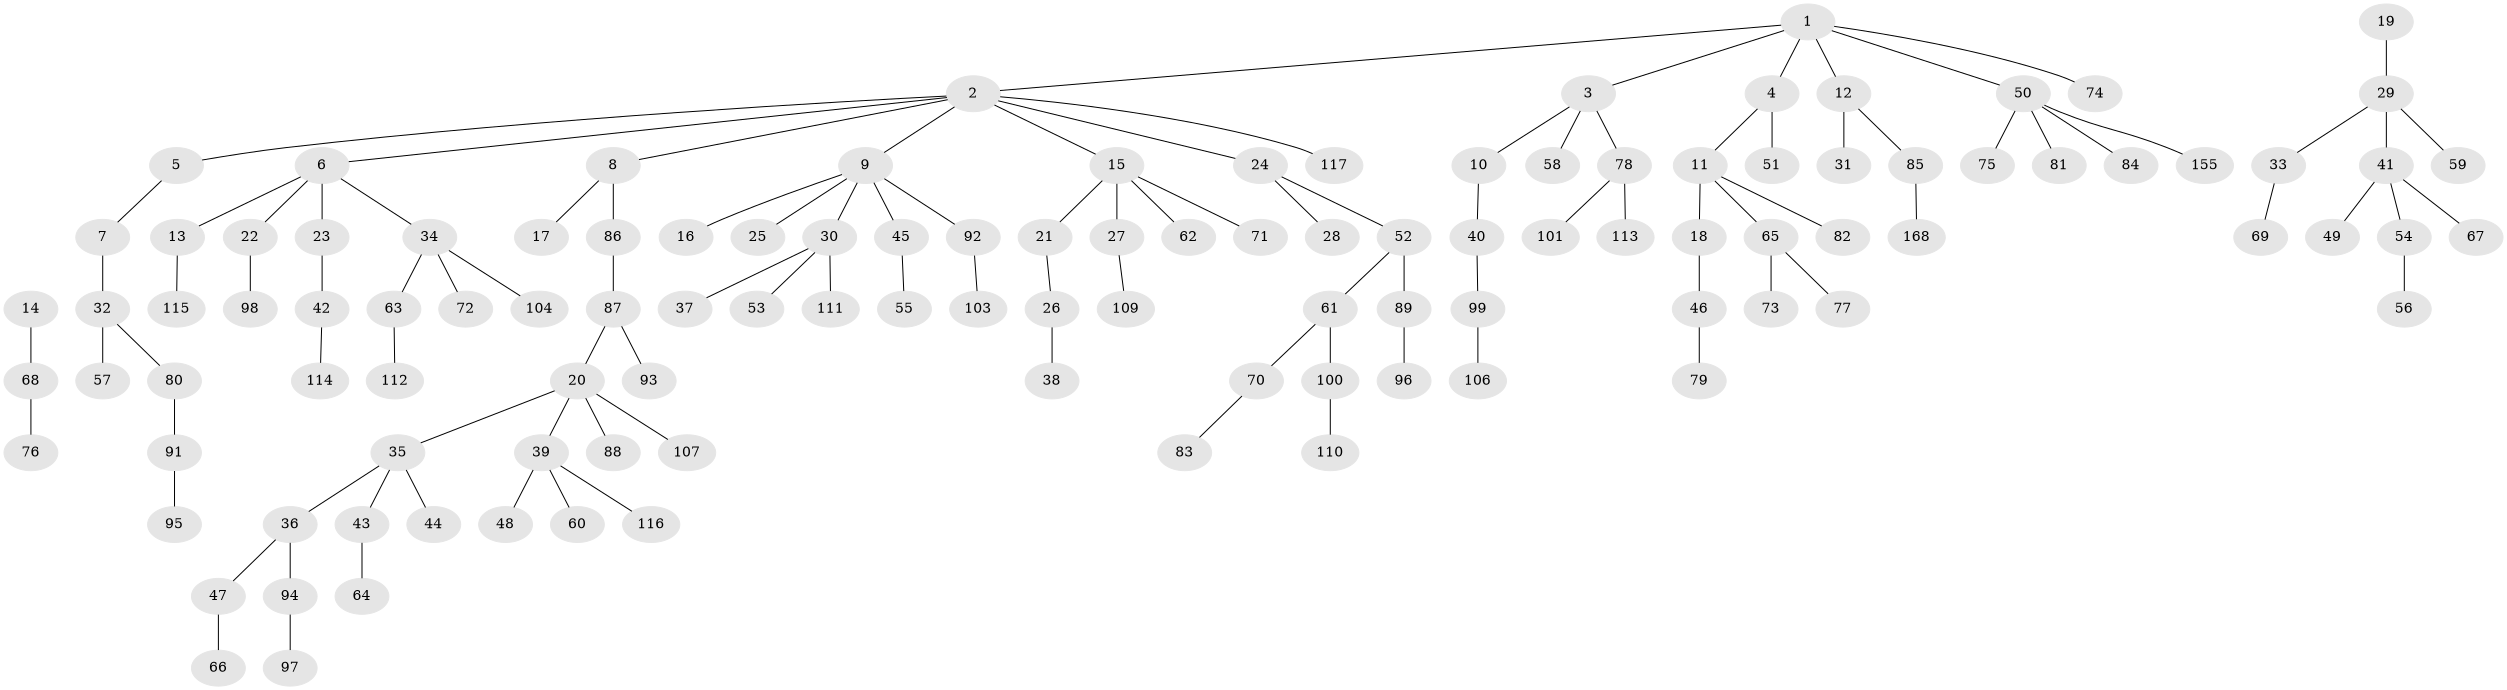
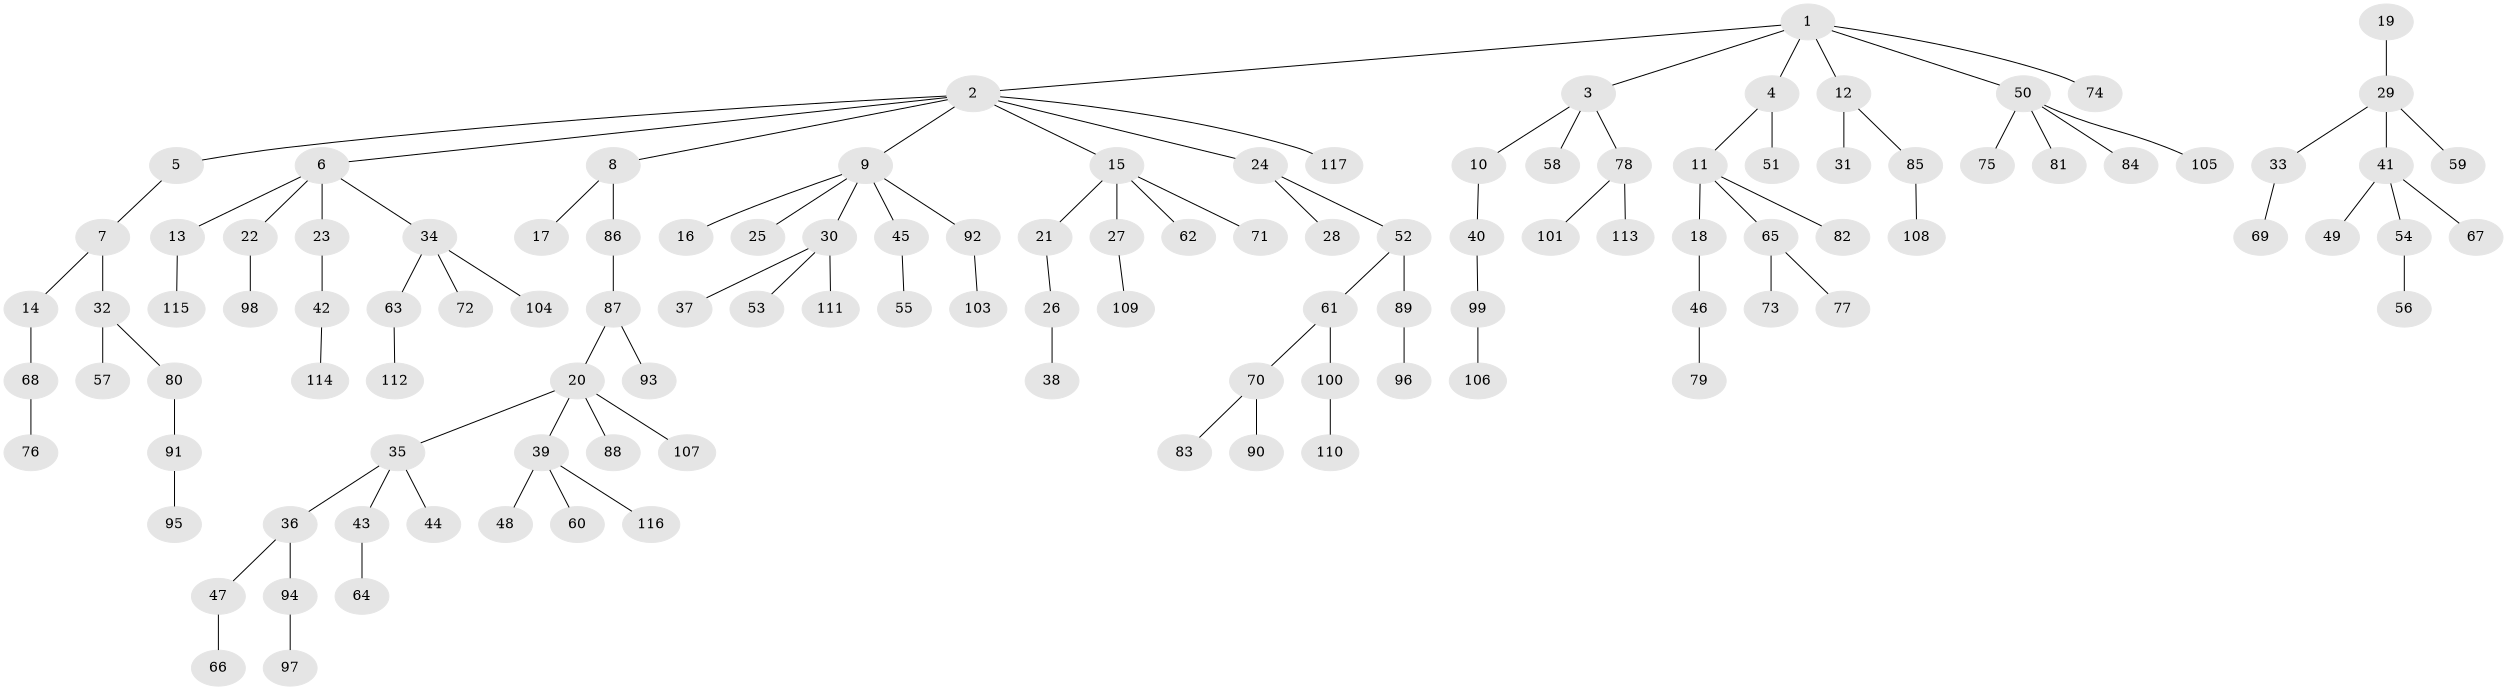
  graph {
    node [color=gray90 style=filled]
    1
    2
    3
    4
    12
    50
    74
    5
    6
    8
    9
    15
    24
    117
    10
    58
    78
    11
    51
    31
    85
    75
    81
    84
-   105 [label=155]
+   105
    7
    13
    22
    23
    34
    17
    86
    16
    25
    30
    45
    92
    21
    27
    62
    71
    28
    52
    40
    101
    113
    18
    65
    82
    14
    32
    115
    98
    42
    63
    72
    104
    68
    57
    80
    87
    37
    53
    111
    55
    103
    99
    46
    73
    77
-   108 [label=168]
+   108
    19
    29
    76
    26
    109
    20
    35
    39
    88
    107
    79
    33
    41
    59
    36
    43
    44
    48
    60
    116
    38
    114
    61
    89
    69
    49
    54
    67
    91
    112
    47
    94
    64
    66
    97
    56
    70
    100
    96
    83
+   90
    110
    95
    93
    106
    1 -- 2
    1 -- 3
    1 -- 4
    1 -- 12
    1 -- 50
    1 -- 74
    2 -- 5
    2 -- 6
    2 -- 8
    2 -- 9
    2 -- 15
    2 -- 24
    2 -- 117
    3 -- 10
    3 -- 58
    3 -- 78
    4 -- 11
    4 -- 51
    12 -- 31
    12 -- 85
    50 -- 75
    50 -- 81
    50 -- 84
    50 -- 105
    5 -- 7
    6 -- 13
    6 -- 22
    6 -- 23
    6 -- 34
    8 -- 17
    8 -- 86
    9 -- 16
    9 -- 25
    9 -- 30
    9 -- 45
    9 -- 92
    15 -- 21
    15 -- 27
    15 -- 62
    15 -- 71
    24 -- 28
    24 -- 52
    10 -- 40
    78 -- 101
    78 -- 113
    11 -- 18
    11 -- 65
    11 -- 82
    85 -- 108
+   7 -- 14
    7 -- 32
    13 -- 115
    22 -- 98
    23 -- 42
    34 -- 63
    34 -- 72
    34 -- 104
    86 -- 87
    30 -- 37
    30 -- 53
    30 -- 111
    45 -- 55
    92 -- 103
    21 -- 26
    27 -- 109
    52 -- 61
    52 -- 89
    40 -- 99
    18 -- 46
    65 -- 73
    65 -- 77
    14 -- 68
    32 -- 57
    32 -- 80
    42 -- 114
    63 -- 112
    68 -- 76
    80 -- 91
    87 -- 20
    87 -- 93
    99 -- 106
    46 -- 79
    19 -- 29
    29 -- 33
    29 -- 41
    29 -- 59
    26 -- 38
    20 -- 35
    20 -- 39
    20 -- 88
    20 -- 107
    35 -- 36
    35 -- 43
    35 -- 44
    39 -- 48
    39 -- 60
    39 -- 116
    33 -- 69
    41 -- 49
    41 -- 54
    41 -- 67
    36 -- 47
    36 -- 94
    43 -- 64
    61 -- 70
    61 -- 100
    89 -- 96
    54 -- 56
    91 -- 95
    47 -- 66
    94 -- 97
    70 -- 83
+   70 -- 90
    100 -- 110
  }
